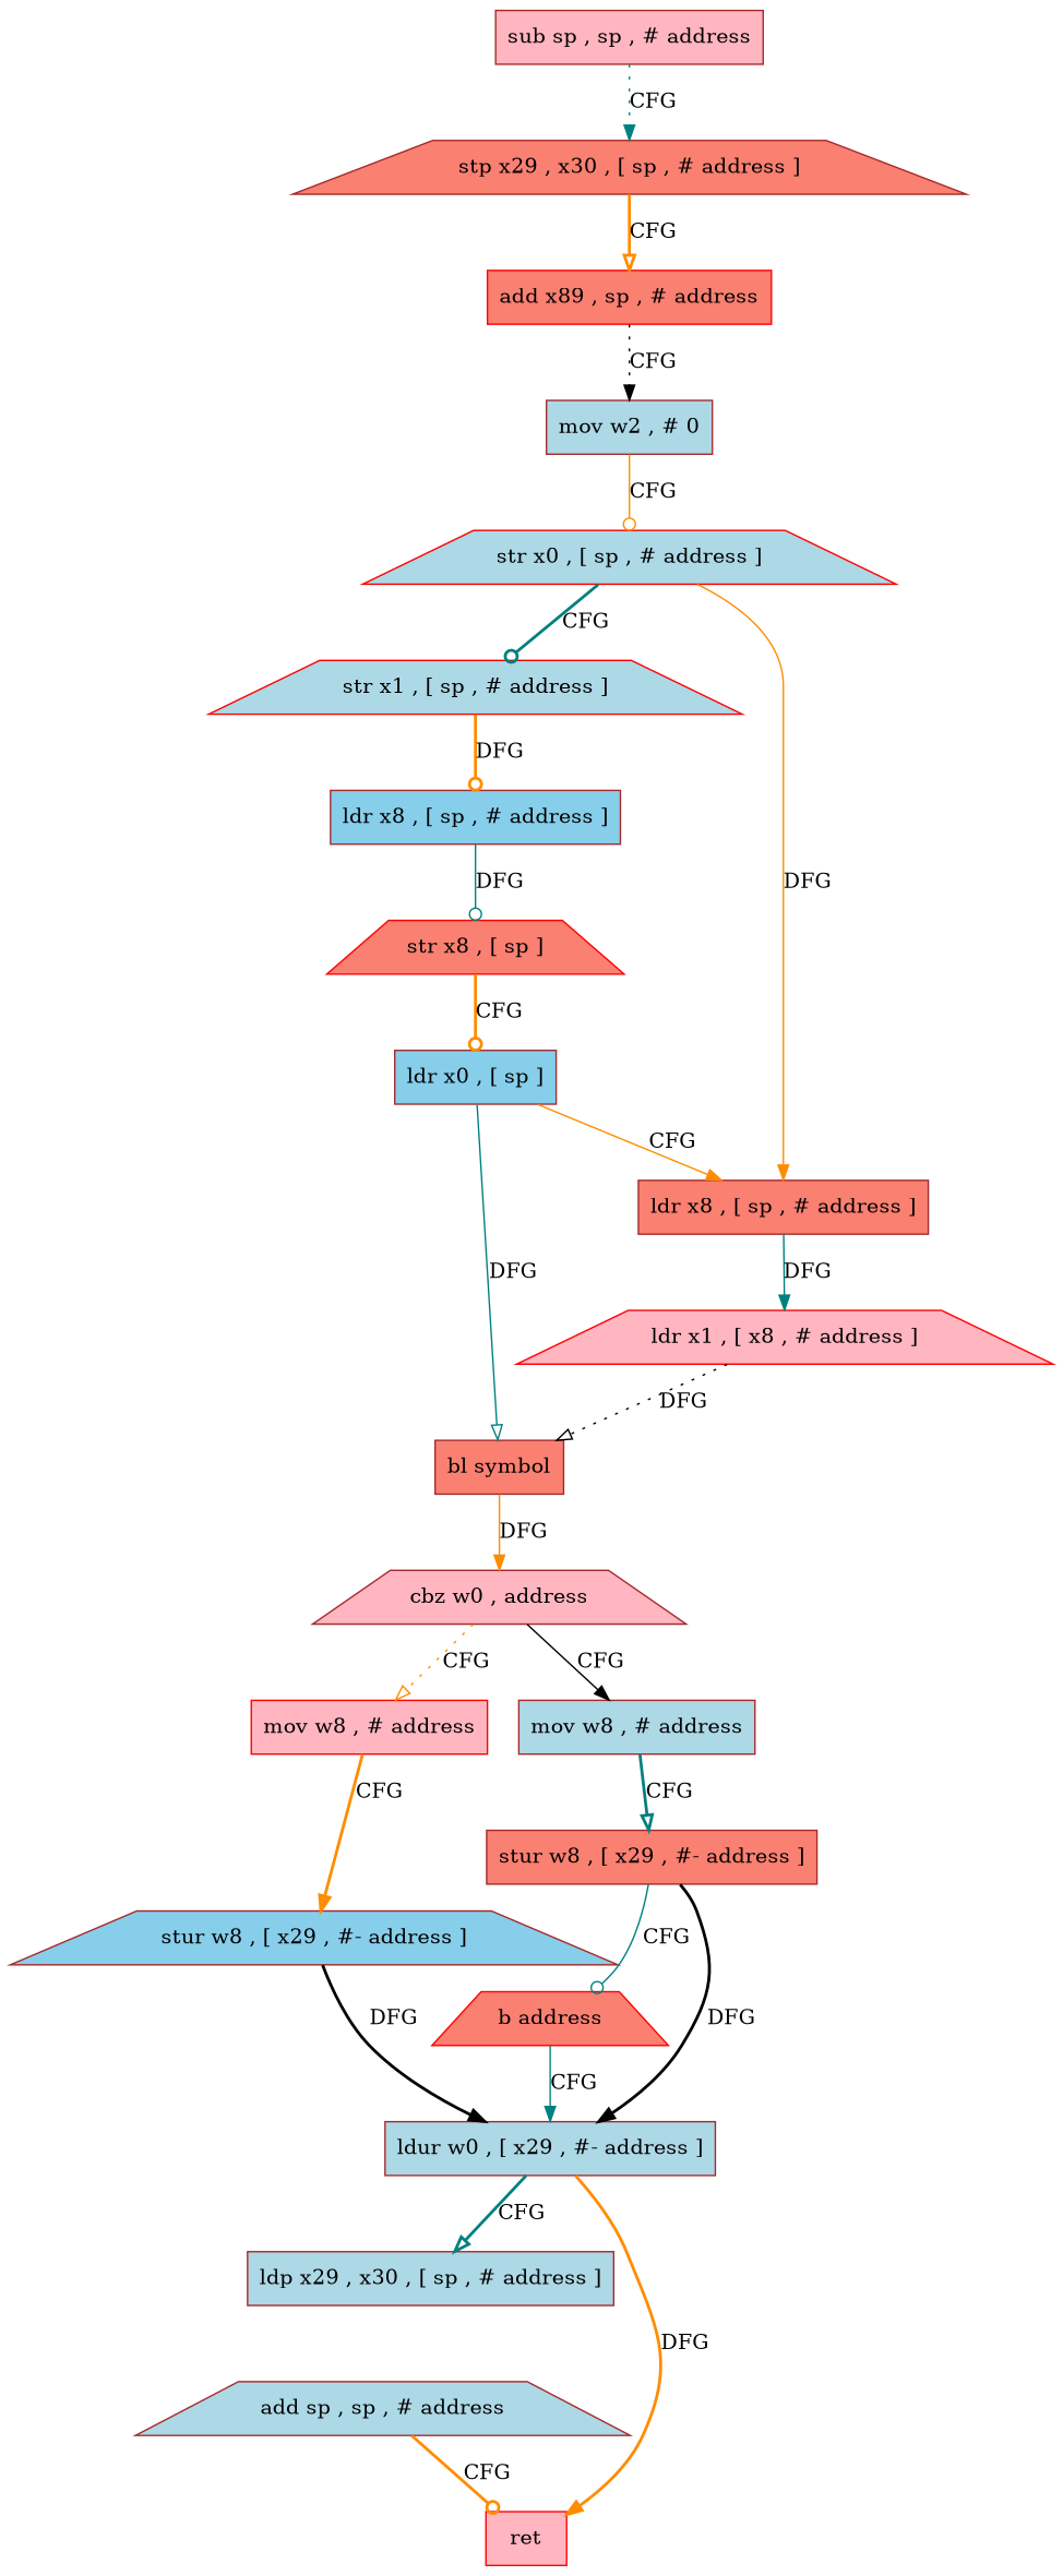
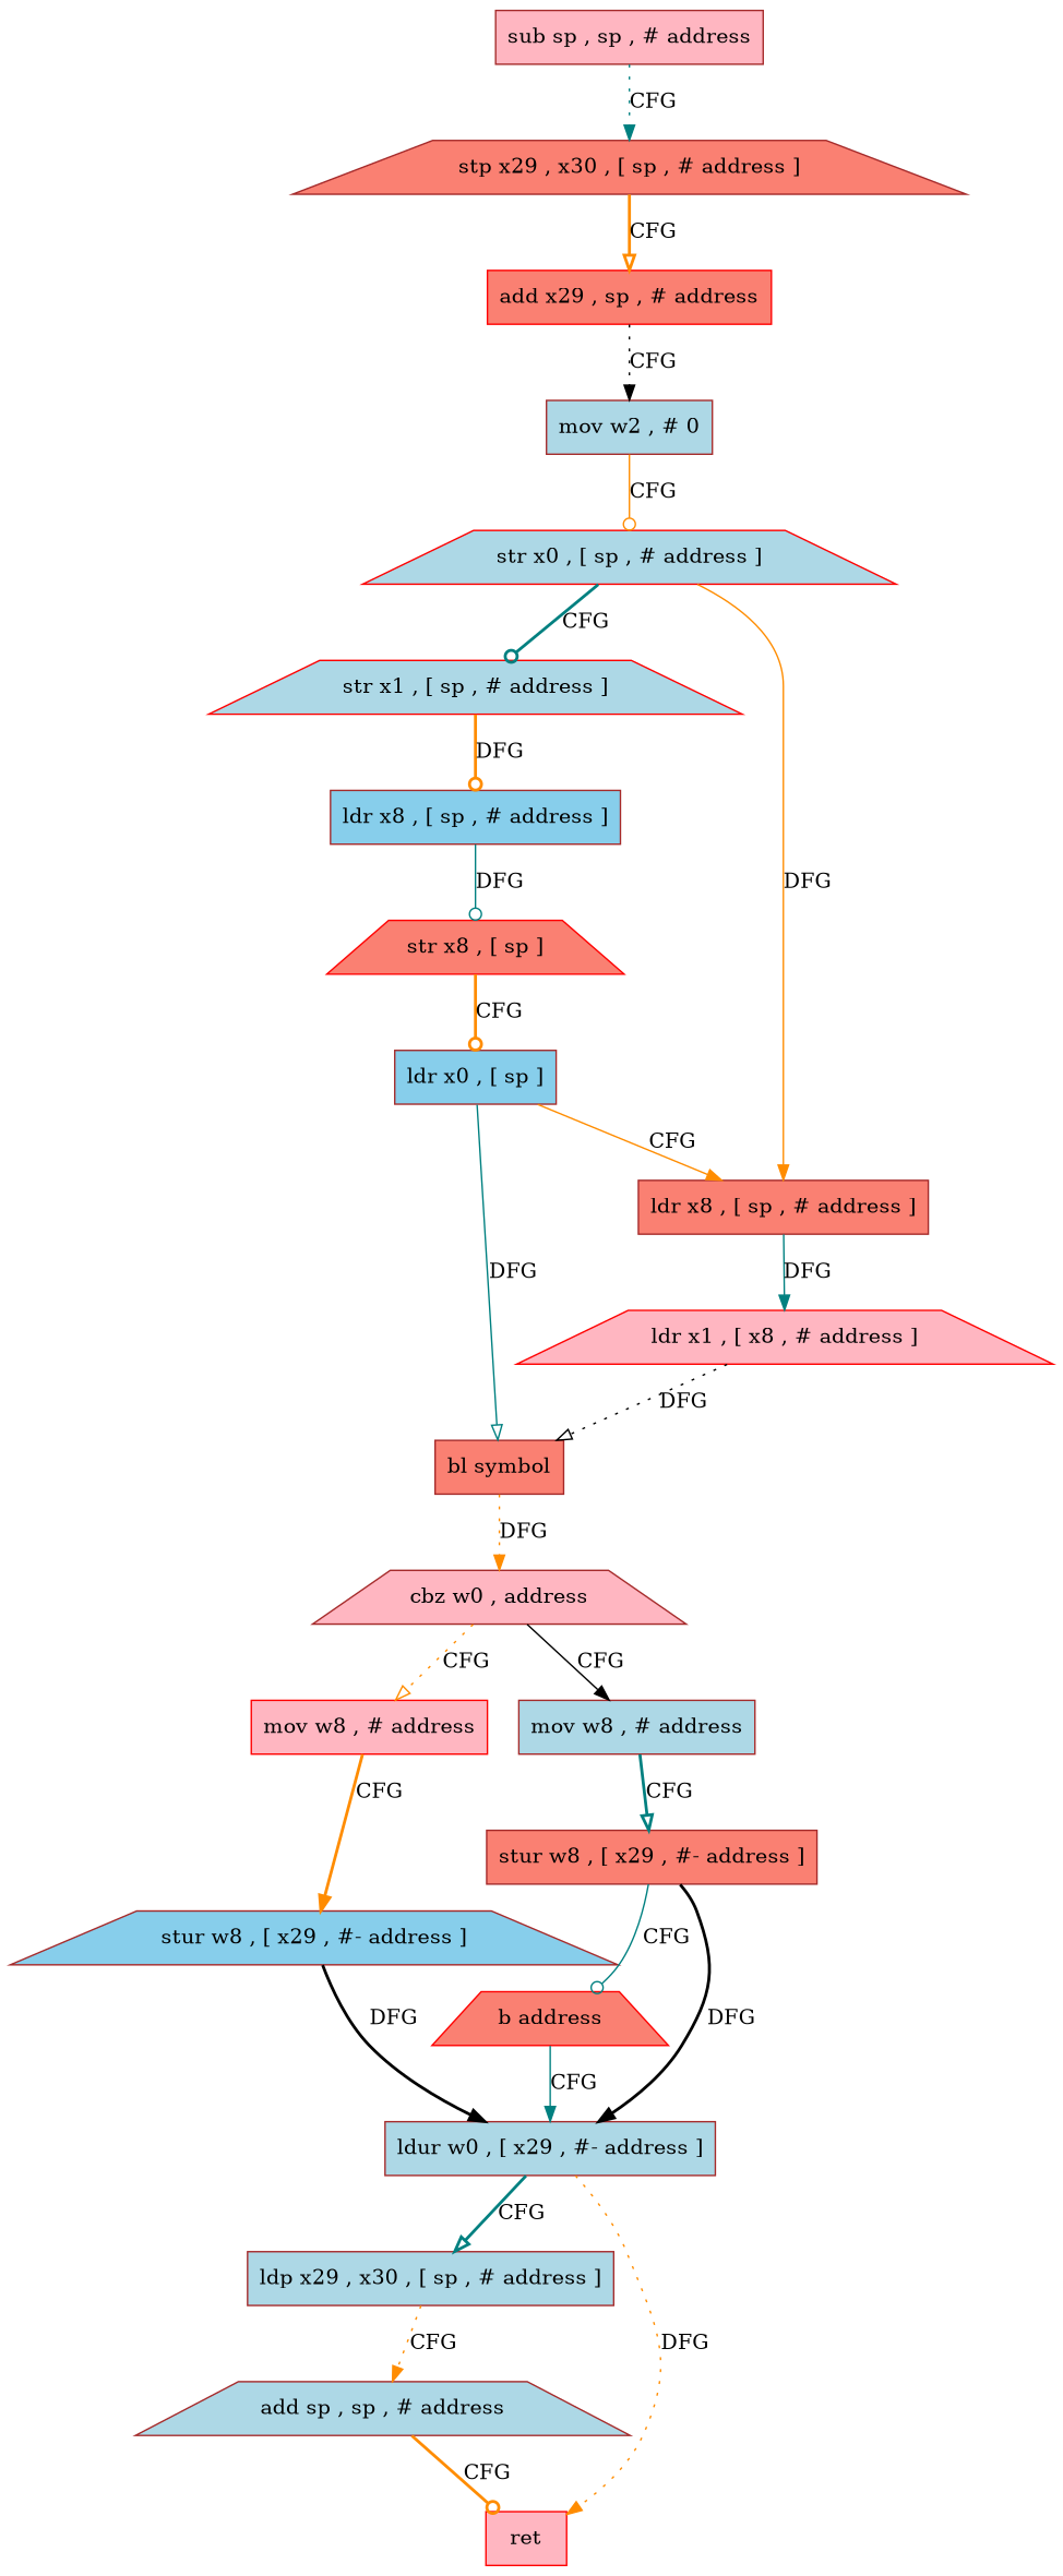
  digraph {
    node [color=brown fillcolor=salmon shape=box style=filled]
    edge [arrowhead=normal color=darkorange style=bold]
    n1 [fillcolor=lightpink label="sub sp , sp , # address"]
    n2 [label="stp x29 , x30 , [ sp , # address ]" shape=trapezium]
-   n3 [color=red label="add x89 , sp , # address"]
+   n3 [color=red label="add x29 , sp , # address"]
    n4 [fillcolor=lightblue label="mov w2 , # 0"]
    n5 [color=red fillcolor=lightblue label="str x0 , [ sp , # address ]" shape=trapezium]
    n6 [color=red fillcolor=lightblue label="str x1 , [ sp , # address ]" shape=trapezium]
    n7 [label="ldr x8 , [ sp , # address ]"]
    n8 [fillcolor=skyblue label="ldr x8 , [ sp , # address ]"]
    n9 [color=red fillcolor=lightpink label="ldr x1 , [ x8 , # address ]" shape=trapezium]
    n10 [color=red label="str x8 , [ sp ]" shape=trapezium]
    n11 [fillcolor=skyblue label="ldr x0 , [ sp ]"]
    n12 [label="bl symbol"]
    n13 [fillcolor=lightpink label="cbz w0 , address" shape=trapezium]
    n14 [color=red fillcolor=lightpink label="mov w8 , # address"]
    n15 [fillcolor=lightblue label="mov w8 , # address"]
    n16 [fillcolor=skyblue label="stur w8 , [ x29 , #- address ]" shape=trapezium]
    n17 [label="stur w8 , [ x29 , #- address ]"]
    n18 [fillcolor=lightblue label="ldur w0 , [ x29 , #- address ]"]
    n19 [color=red label="b address" shape=trapezium]
    n20 [fillcolor=lightblue label="ldp x29 , x30 , [ sp , # address ]"]
    n21 [color=red fillcolor=lightpink label=ret]
    n22 [fillcolor=lightblue label="add sp , sp , # address" shape=trapezium]
    n1 -> n2 [color=teal label=CFG style=dotted]
    n2 -> n3 [arrowhead=onormal label=CFG]
    n3 -> n4 [color=black label=CFG style=dotted]
    n4 -> n5 [arrowhead=odot label=CFG style=solid]
    n5 -> n6 [arrowhead=odot color=teal label=CFG]
    n5 -> n7 [label=DFG style=solid]
    n6 -> n8 [arrowhead=odot label=DFG]
    n7 -> n9 [color=teal label=DFG style=solid]
    n8 -> n10 [arrowhead=odot color=teal label=DFG style=solid]
    n9 -> n12 [arrowhead=onormal color=black label=DFG style=dotted]
    n10 -> n11 [arrowhead=odot label=CFG]
    n11 -> n7 [label=CFG style=solid]
    n11 -> n12 [arrowhead=onormal color=teal label=DFG style=solid]
-   n12 -> n13 [label=DFG style=solid]
+   n12 -> n13 [label=DFG style=dotted]
    n13 -> n14 [arrowhead=onormal label=CFG style=dotted]
    n13 -> n15 [color=black label=CFG style=solid]
    n14 -> n16 [label=CFG]
    n15 -> n17 [arrowhead=onormal color=teal label=CFG]
    n16 -> n18 [color=black label=DFG]
    n17 -> n18 [color=black label=DFG]
    n17 -> n19 [arrowhead=odot color=teal label=CFG style=solid]
    n18 -> n20 [arrowhead=onormal color=teal label=CFG]
-   n18 -> n21 [label=DFG]
+   n18 -> n21 [label=DFG style=dotted]
    n19 -> n18 [color=teal label=CFG style=solid]
+   n20 -> n22 [label=CFG style=dotted]
    n22 -> n21 [arrowhead=odot label=CFG]
  }
